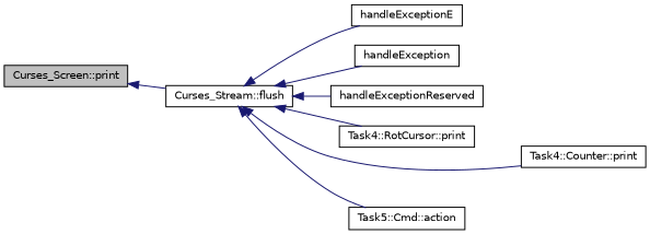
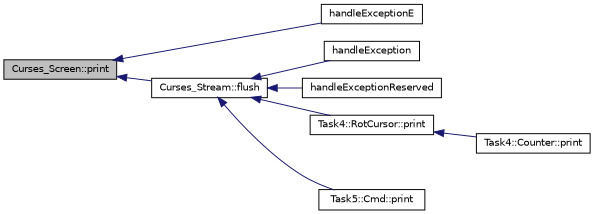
  digraph {
    rankdir=LR
    node [color=black fontname=Helvetica fontsize=10 shape=record]
    edge [color=midnightblue dir=back fontname=Helvetica fontsize=10 labelfontname=Helvetica labelfontsize=10 style=solid]
    n1 [fillcolor=grey75 fontcolor=black height=0.2 label="Curses_Screen::print" style=filled width=0.4]
    n2 [height=0.2 label="Curses_Stream::flush" width=0.4]
    n3 [height=0.2 label=handleException width=0.4]
    n4 [height=0.2 label=handleExceptionE width=0.4]
    n5 [height=0.2 label=handleExceptionReserved width=0.4]
    n6 [height=0.2 label="Task4::RotCursor::print" width=0.4]
    n7 [height=0.2 label="Task4::Counter::print" width=0.4]
-   n8 [height=0.2 label="Task5::Cmd::action" width=0.4]
+   n8 [height=0.2 label="Task5::Cmd::print" width=0.4]
    n1 -> n2
    n2 -> n3
-   n2 -> n4
+   n1 -> n4
    n2 -> n5
    n2 -> n6
-   n2 -> n7
+   n6 -> n7
    n2 -> n8
  }
